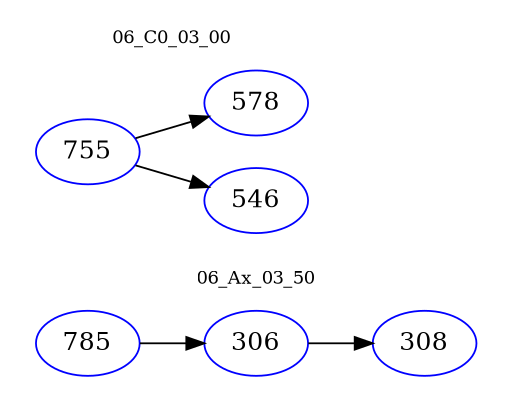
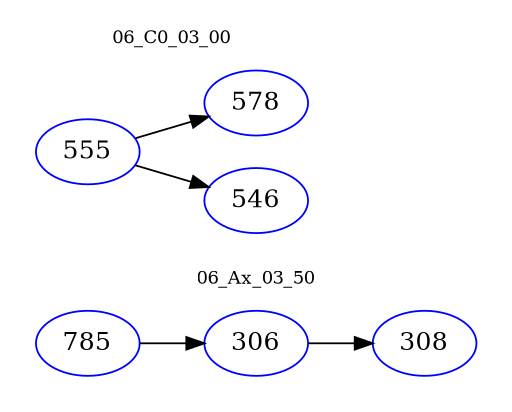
  digraph {
    rankdir=LR
    node [color=blue]
    edge [color=black]
    n1 [label=306]
    n2 [label=785]
    n3 [label=308]
-   n4 [label=755]
+   n4 [label=555]
    n5 [label=546]
    n6 [label=578]
    subgraph cluster_1 {
      color=white
      fontsize=10
      label="06_Ax_03_50"
      n1
      n2
      n3
    }
    subgraph cluster_2 {
      color=white
      fontsize=10
      label="06_C0_03_00"
      n4
      n5
      n6
    }
    n1 -> n3
    n2 -> n1
    n4 -> n5
    n4 -> n6
  }
